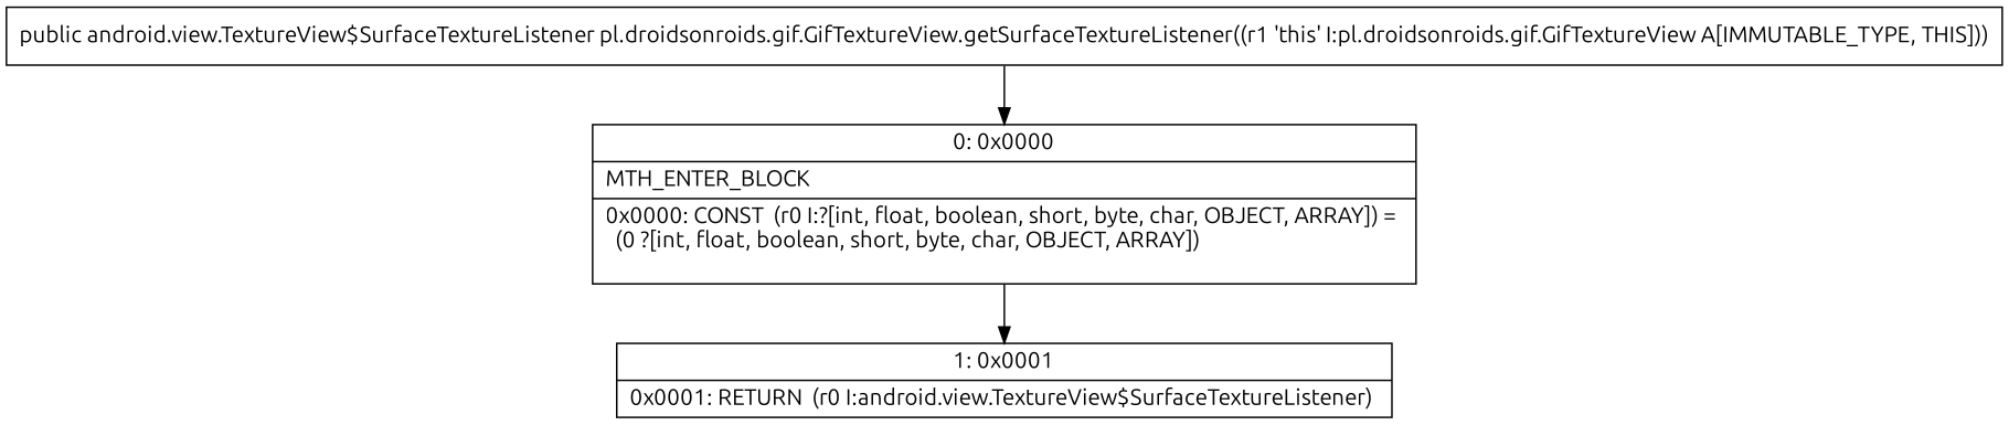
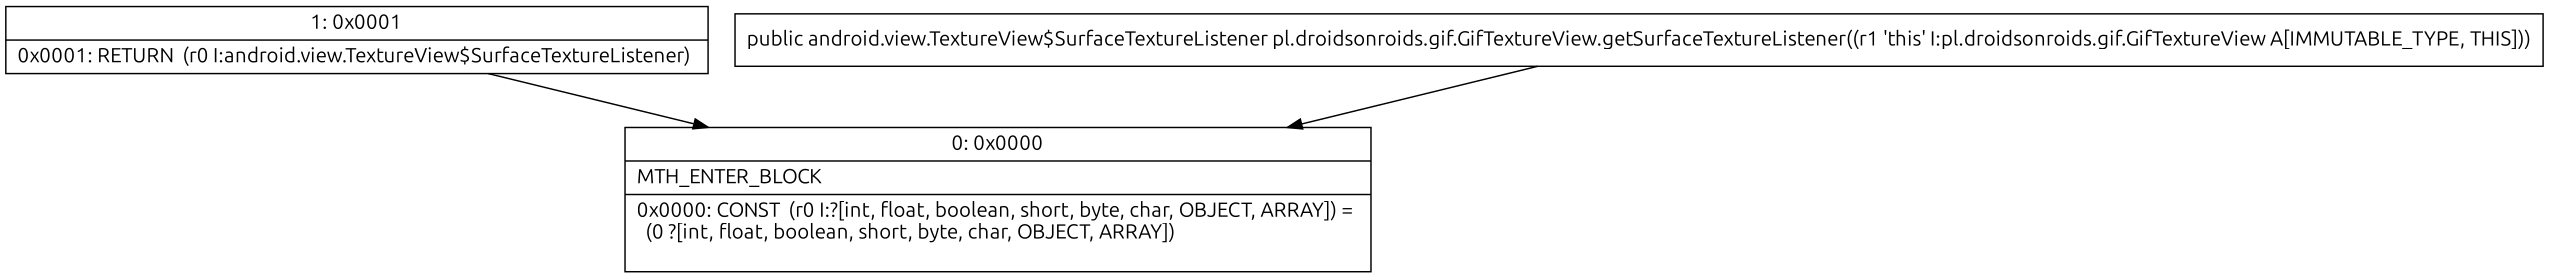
  digraph {
    fontname=Ubuntu
    node [shape=record fontname=Ubuntu]
    edge [fontname=Ubuntu]
    n1 [label="{0\:\ 0x0000|MTH_ENTER_BLOCK\l|0x0000: CONST  (r0 I:?[int, float, boolean, short, byte, char, OBJECT, ARRAY]) = \l  (0 ?[int, float, boolean, short, byte, char, OBJECT, ARRAY])\l \l}"]
    n2 [label="{1\:\ 0x0001|0x0001: RETURN  (r0 I:android.view.TextureView$SurfaceTextureListener) \l}"]
    n3 [label="{public android.view.TextureView$SurfaceTextureListener pl.droidsonroids.gif.GifTextureView.getSurfaceTextureListener((r1 'this' I:pl.droidsonroids.gif.GifTextureView A[IMMUTABLE_TYPE, THIS])) }"]
-   n1 -> n2
+   n2 -> n1
    n3 -> n1
  }
